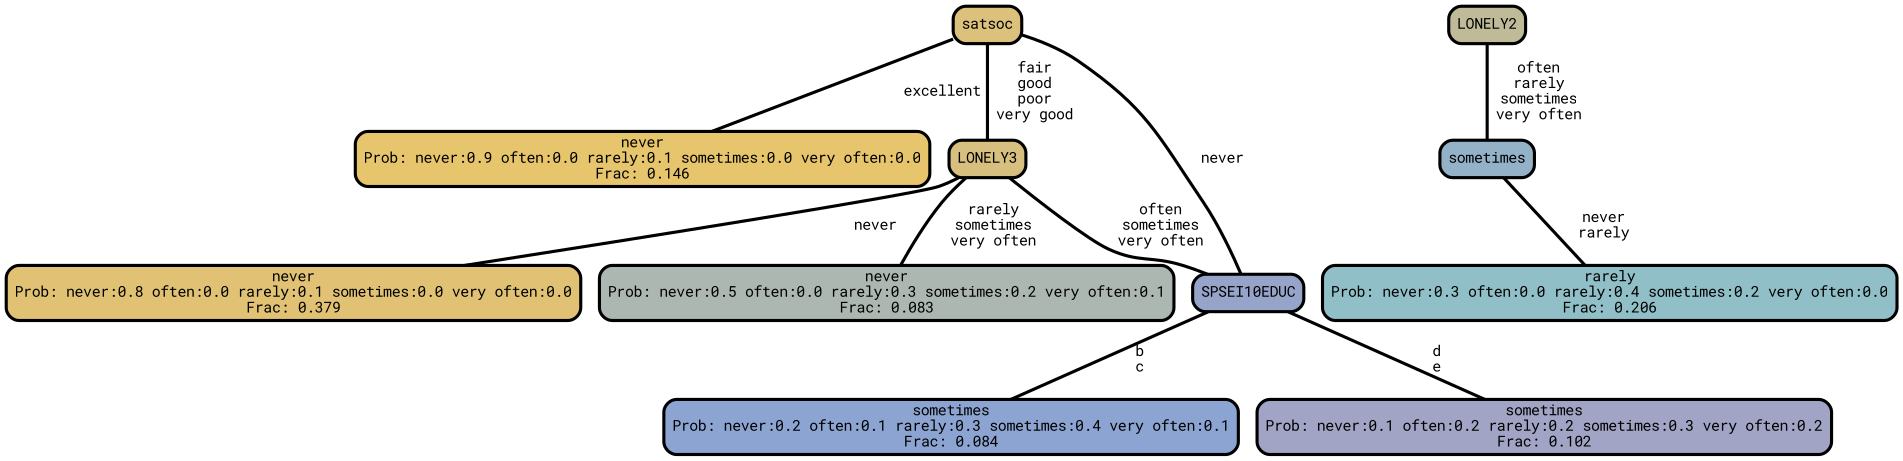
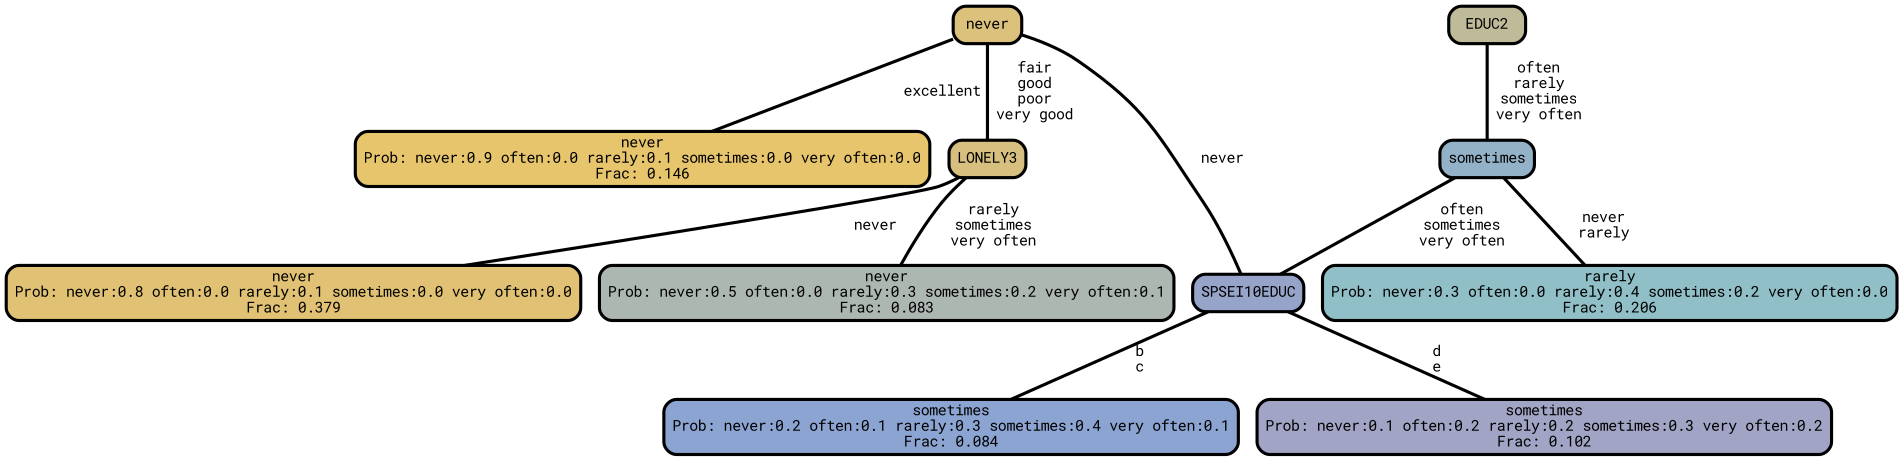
  graph {
    fontname="Roboto Mono"
    ranksep="0 equally"
    splines=straight
    node [color=black fontcolor=black fontname="Roboto Mono" penwidth=3 shape=box style="filled, rounded"]
    edge [color=black fontname="Roboto Mono" penwidth=3]
    n1 [fillcolor="#e7c56c" label="never\nProb: never:0.9 often:0.0 rarely:0.1 sometimes:0.0 very often:0.0\nFrac: 0.146"]
-   n2 [fillcolor="#dbc17b" label=satsoc]
+   n2 [fillcolor="#dbc17b" label=never]
    n3 [fillcolor="#d7c07f" label=LONELY3]
    n4 [fillcolor="#e1c274" label="never\nProb: never:0.8 often:0.0 rarely:0.1 sometimes:0.0 very often:0.0\nFrac: 0.379"]
    n5 [fillcolor="#adb7b1" label="never\nProb: never:0.5 often:0.0 rarely:0.3 sometimes:0.2 very often:0.1\nFrac: 0.083"]
-   n6 [fillcolor="#bfbb99" label=LONELY2]
+   n6 [fillcolor="#bfbb99" label=EDUC2]
    n7 [fillcolor="#93b2c8" label=sometimes]
    n8 [fillcolor="#90bfc7" label="rarely\nProb: never:0.3 often:0.0 rarely:0.4 sometimes:0.2 very often:0.0\nFrac: 0.206"]
    n9 [fillcolor="#97a4ca" label=SPSEI10EDUC]
    n10 [fillcolor="#8ca4d1" label="sometimes\nProb: never:0.2 often:0.1 rarely:0.3 sometimes:0.4 very often:0.1\nFrac: 0.084"]
    n11 [fillcolor="#a1a4c4" label="sometimes\nProb: never:0.1 often:0.2 rarely:0.2 sometimes:0.3 very often:0.2\nFrac: 0.102"]
    subgraph sub_1 {
      rank=same
    }
    n2 -- n1 [label=" excellent"]
    n2 -- n3 [label=" fair\n good\n poor\n very good"]
    n3 -- n4 [label=" never"]
    n3 -- n5 [label=" rarely\n sometimes\n very often"]
    n6 -- n7 [label=" often\n rarely\n sometimes\n very often"]
    n7 -- n8 [label=" never\n rarely"]
-   n3 -- n9 [label=" often\n sometimes\n very often"]
+   n7 -- n9 [label=" often\n sometimes\n very often"]
    n9 -- n2 [label=" never"]
    n9 -- n10 [label=" b\n c"]
    n9 -- n11 [label=" d\n e"]
  }
